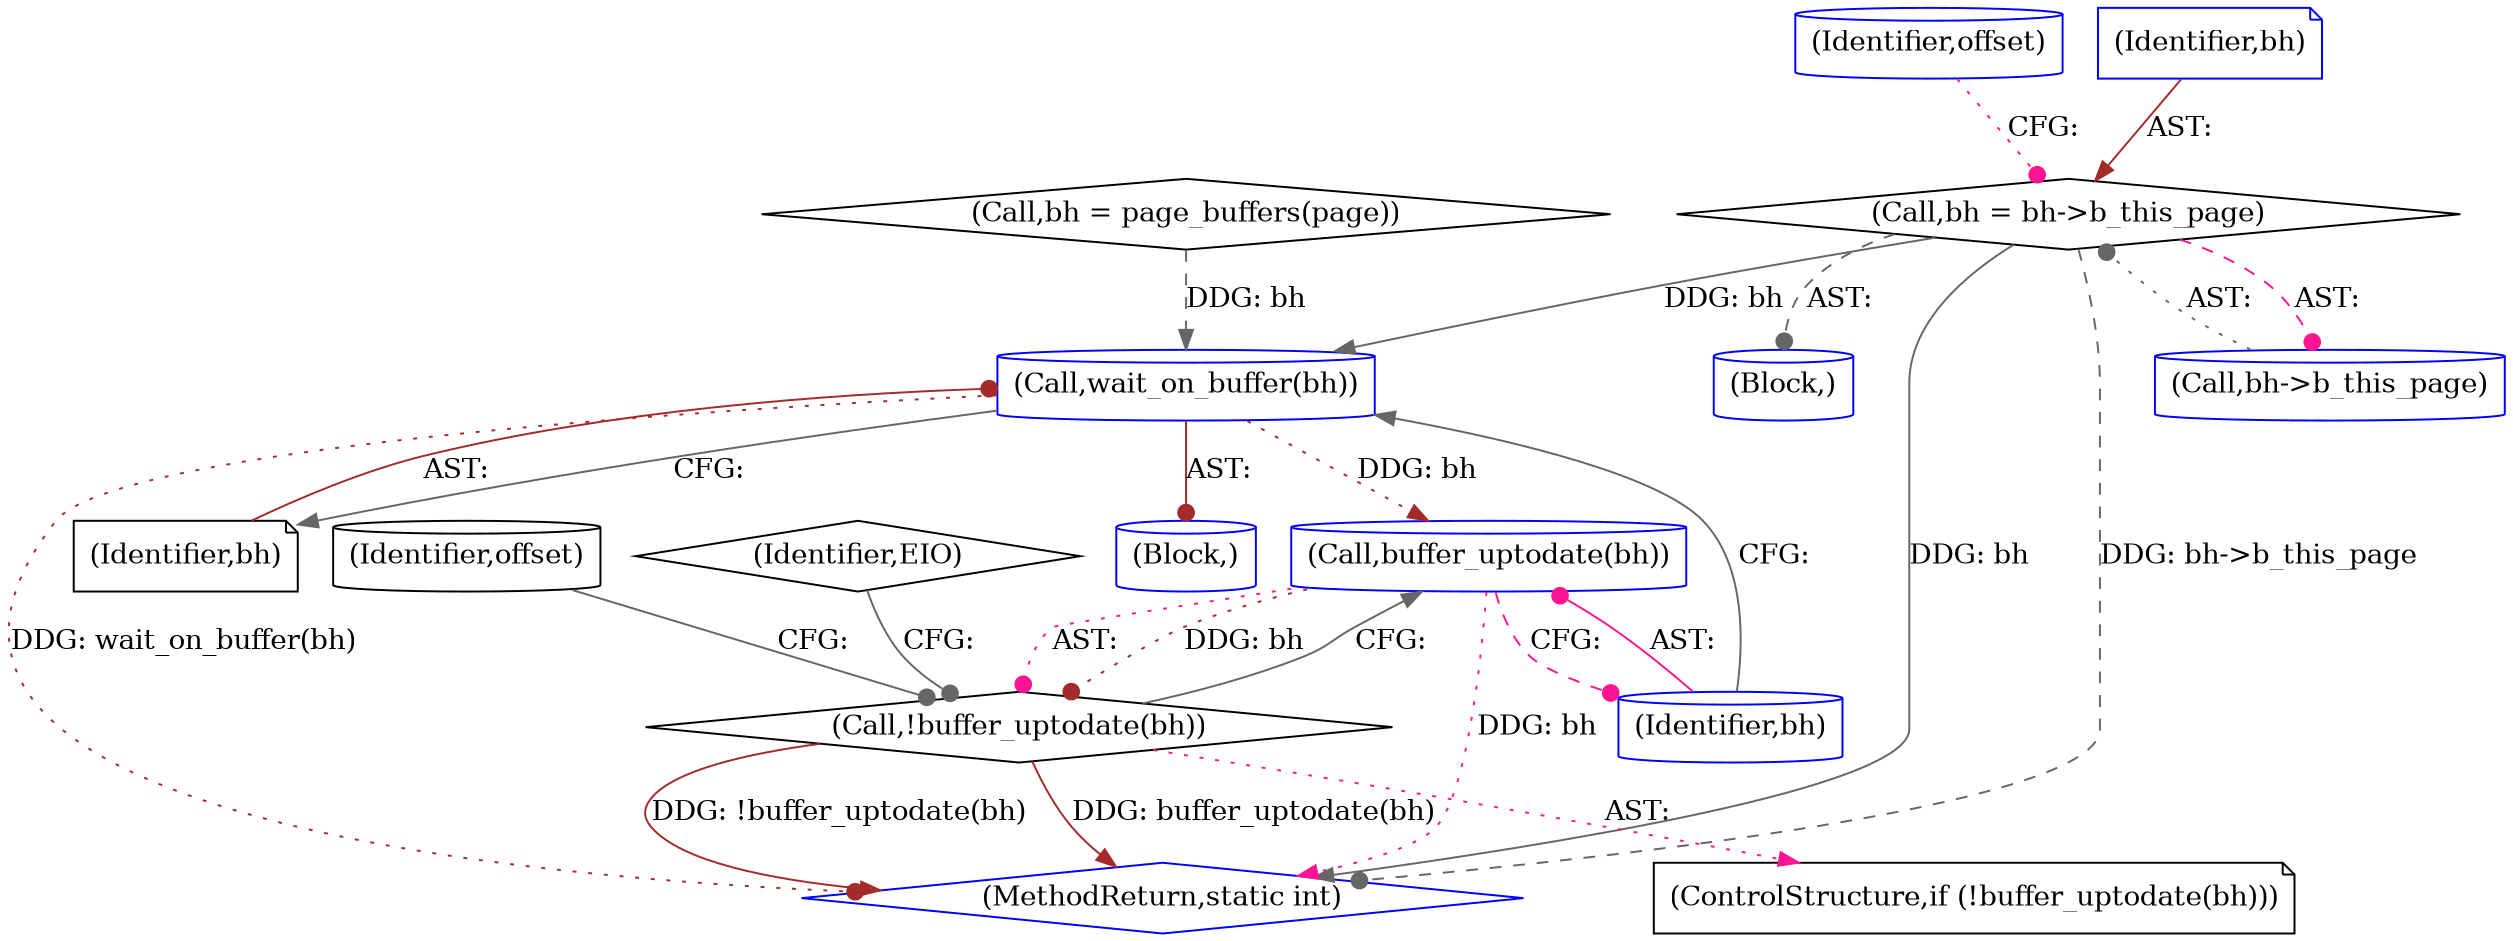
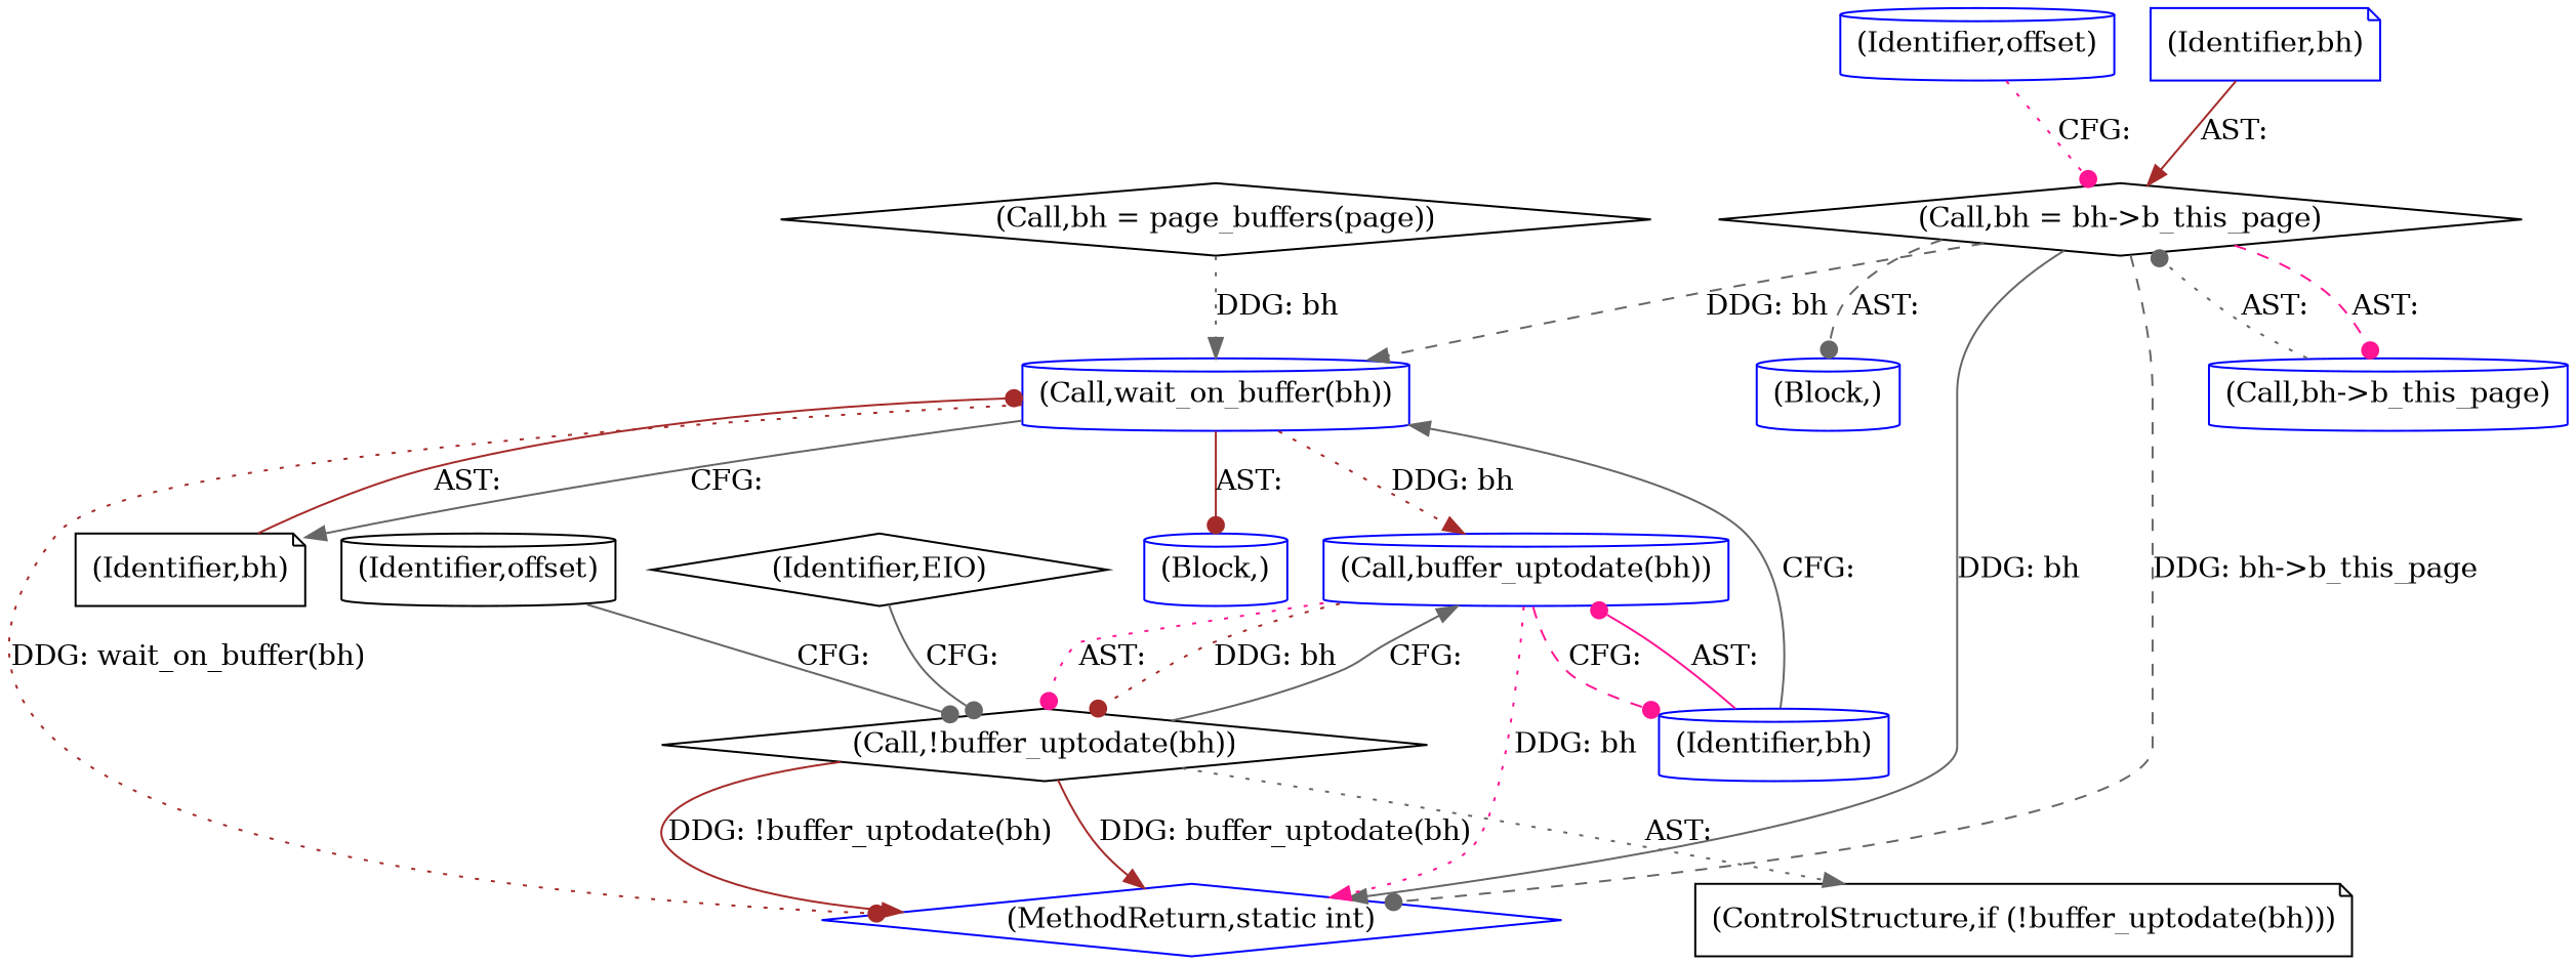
  digraph {
    node [color=blue shape=cylinder]
    edge [arrowhead=dot color=gray40 style=solid]
    n1 [color=black label="(Call,bh = bh->b_this_page)" shape=diamond]
    n2 [label="(Call,wait_on_buffer(bh))"]
    n3 [label="(Block,)"]
    n4 [label="(MethodReturn,static int)" shape=diamond]
    n5 [label="(Call,bh->b_this_page)"]
    n6 [label="(Call,buffer_uptodate(bh))"]
    n7 [color=black label="(Identifier,bh)" shape=note]
    n8 [label="(Block,)"]
    n9 [color=black label="(Call,!buffer_uptodate(bh))" shape=diamond]
    n10 [label="(Identifier,bh)"]
    n11 [color=black label="(ControlStructure,if (!buffer_uptodate(bh)))" shape=note]
    n12 [label="(Identifier,offset)"]
    n13 [color=black label="(Call,bh = page_buffers(page))" shape=diamond]
    n14 [color=black label="(Identifier,offset)"]
    n15 [color=black label="(Identifier,EIO)" shape=diamond]
    n16 [label="(Identifier,bh)" shape=note]
-   n1 -> n2 [arrowhead=normal label="DDG: bh"]
+   n1 -> n2 [arrowhead=normal label="DDG: bh" style=dashed]
    n1 -> n3 [label="AST: " style=dashed]
    n1 -> n4 [label="DDG: bh->b_this_page" style=dashed]
    n1 -> n4 [arrowhead=normal label="DDG: bh"]
    n1 -> n5 [color=deeppink label="AST: " style=dashed]
    n2 -> n4 [color=brown label="DDG: wait_on_buffer(bh)" style=dotted]
    n2 -> n6 [arrowhead=normal color=brown label="DDG: bh" style=dotted]
    n2 -> n7 [arrowhead=normal label="CFG: "]
    n2 -> n8 [color=brown label="AST: "]
    n5 -> n1 [label="AST: " style=dotted]
    n6 -> n4 [arrowhead=normal color=deeppink label="DDG: bh" style=dotted]
    n6 -> n9 [color=deeppink label="AST: " style=dotted]
    n6 -> n9 [color=brown label="DDG: bh" style=dotted]
    n6 -> n10 [color=deeppink label="CFG: " style=dashed]
    n7 -> n2 [color=brown label="AST: "]
    n9 -> n4 [arrowhead=normal color=brown label="DDG: !buffer_uptodate(bh)"]
    n9 -> n4 [arrowhead=normal color=brown label="DDG: buffer_uptodate(bh)"]
    n9 -> n6 [arrowhead=normal label="CFG: "]
-   n9 -> n11 [arrowhead=normal color=deeppink label="AST: " style=dotted]
+   n9 -> n11 [arrowhead=normal label="AST: " style=dotted]
    n10 -> n2 [arrowhead=normal label="CFG: "]
    n10 -> n6 [color=deeppink label="AST: "]
    n12 -> n1 [color=deeppink label="CFG: " style=dotted]
-   n13 -> n2 [arrowhead=normal label="DDG: bh" style=dashed]
+   n13 -> n2 [arrowhead=normal label="DDG: bh" style=dotted]
    n14 -> n9 [label="CFG: "]
    n15 -> n9 [label="CFG: "]
    n16 -> n1 [arrowhead=normal color=brown label="AST: "]
  }
